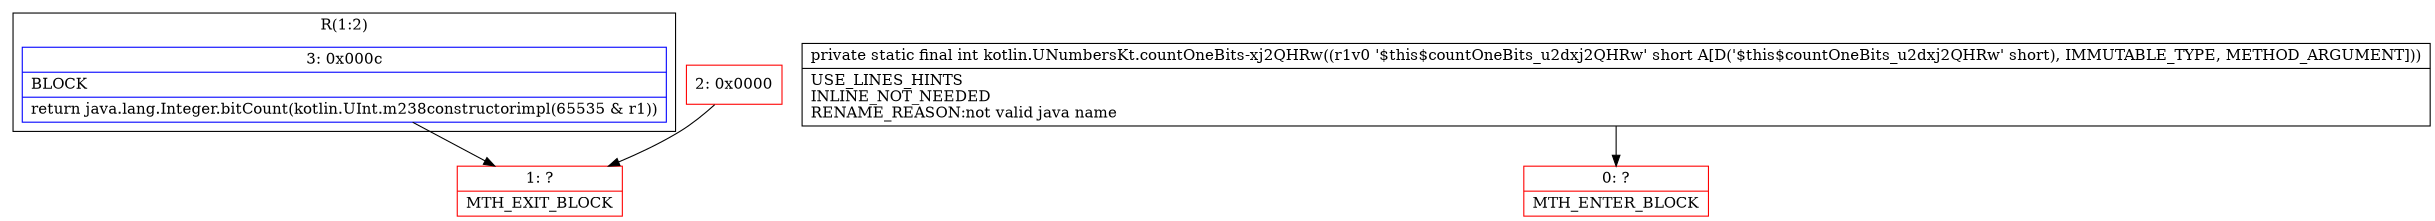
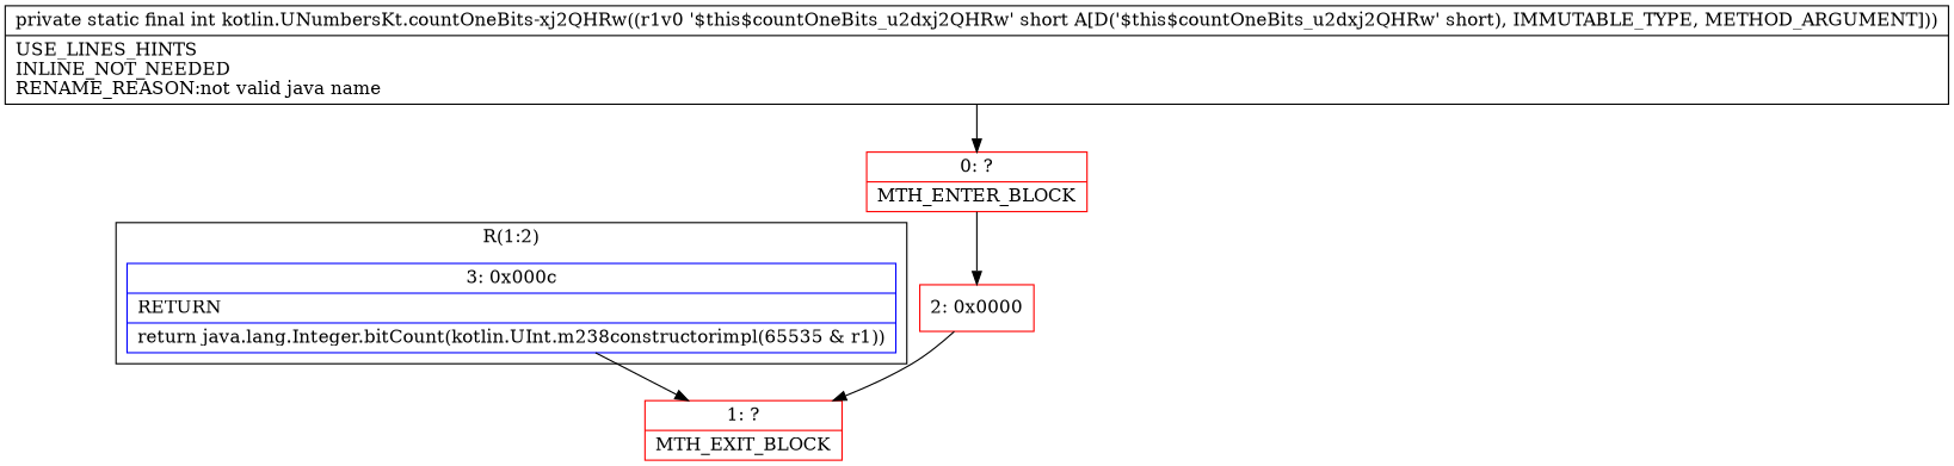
  digraph {
    node [color=red shape=record]
-   n1 [color=blue label="{3\:\ 0x000c|BLOCK\l|return java.lang.Integer.bitCount(kotlin.UInt.m238constructorimpl(65535 & r1))\l}"]
+   n1 [color=blue label="{3\:\ 0x000c|RETURN\l|return java.lang.Integer.bitCount(kotlin.UInt.m238constructorimpl(65535 & r1))\l}"]
    n2 [label="{1\:\ ?|MTH_EXIT_BLOCK\l}"]
    n3 [label="{0\:\ ?|MTH_ENTER_BLOCK\l}"]
    n4 [label="{2\:\ 0x0000}"]
    n5 [label="{private static final int kotlin.UNumbersKt.countOneBits\-xj2QHRw((r1v0 '$this$countOneBits_u2dxj2QHRw' short A[D('$this$countOneBits_u2dxj2QHRw' short), IMMUTABLE_TYPE, METHOD_ARGUMENT]))  | USE_LINES_HINTS\lINLINE_NOT_NEEDED\lRENAME_REASON:not valid java name\l}" color=""]
    subgraph cluster_1 {
      label="R(1:2)"
      n1
    }
    n1 -> n2
+   n3 -> n4
    n4 -> n2
    n5 -> n3
  }
